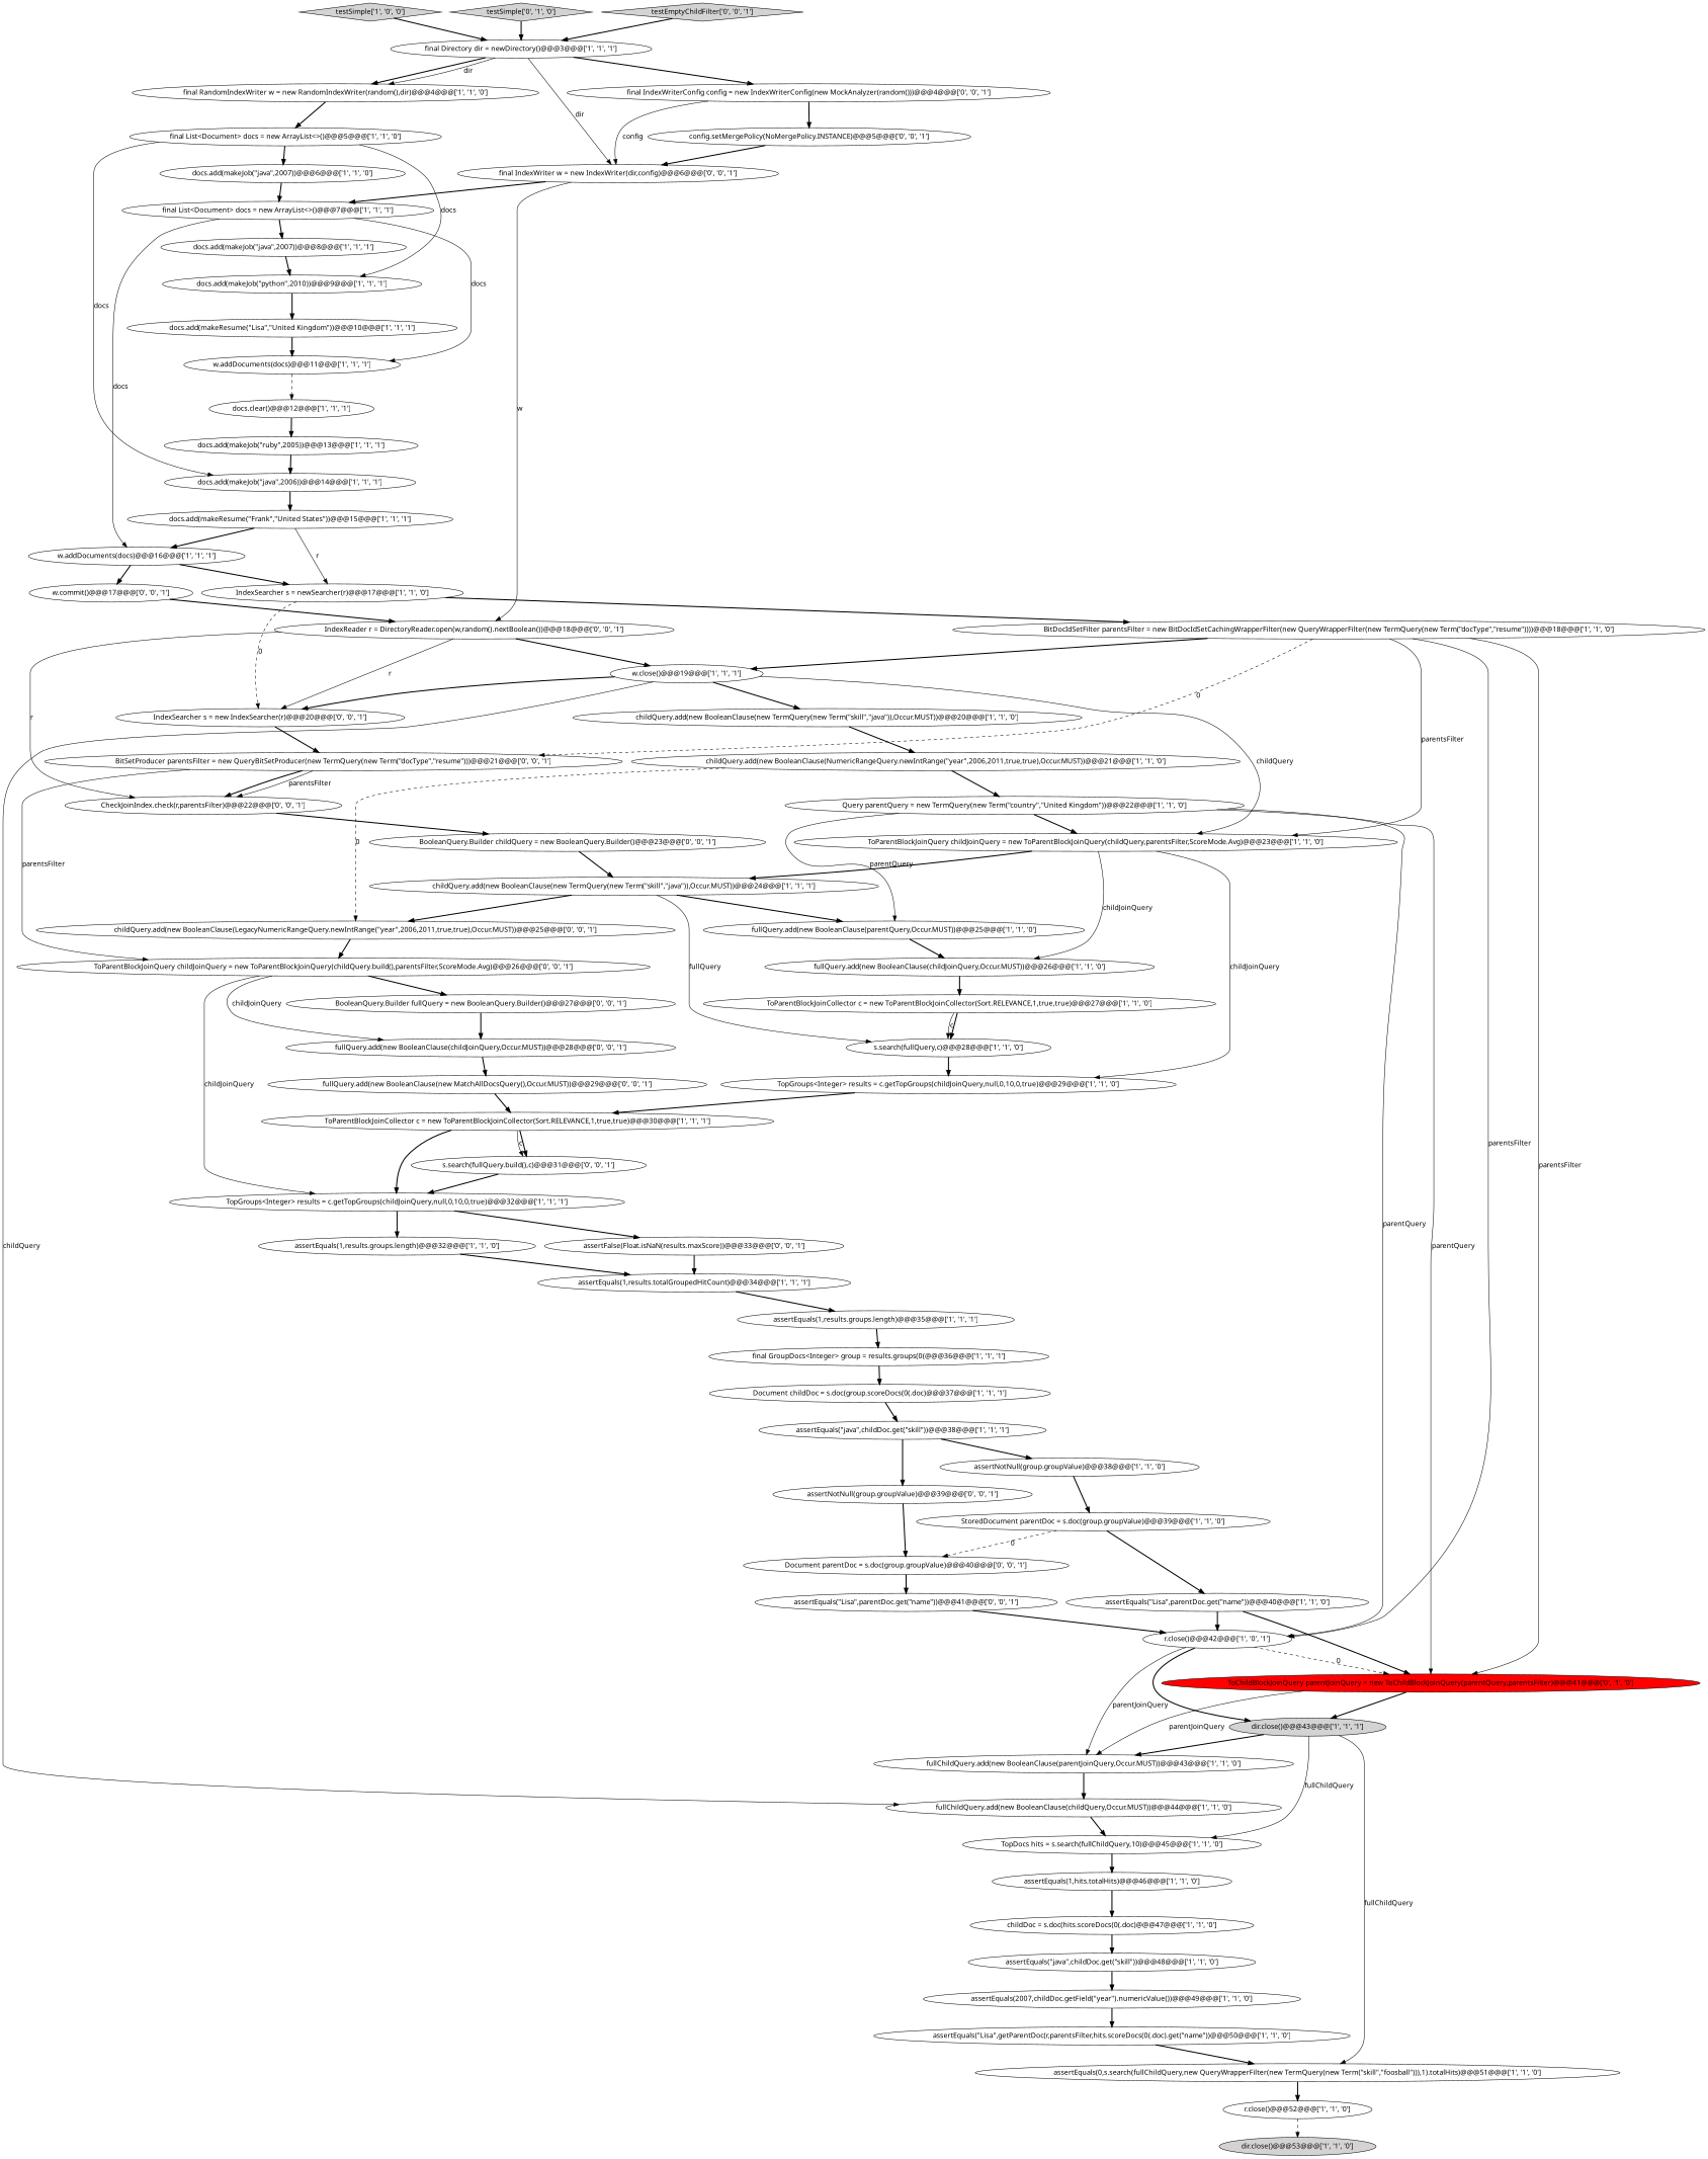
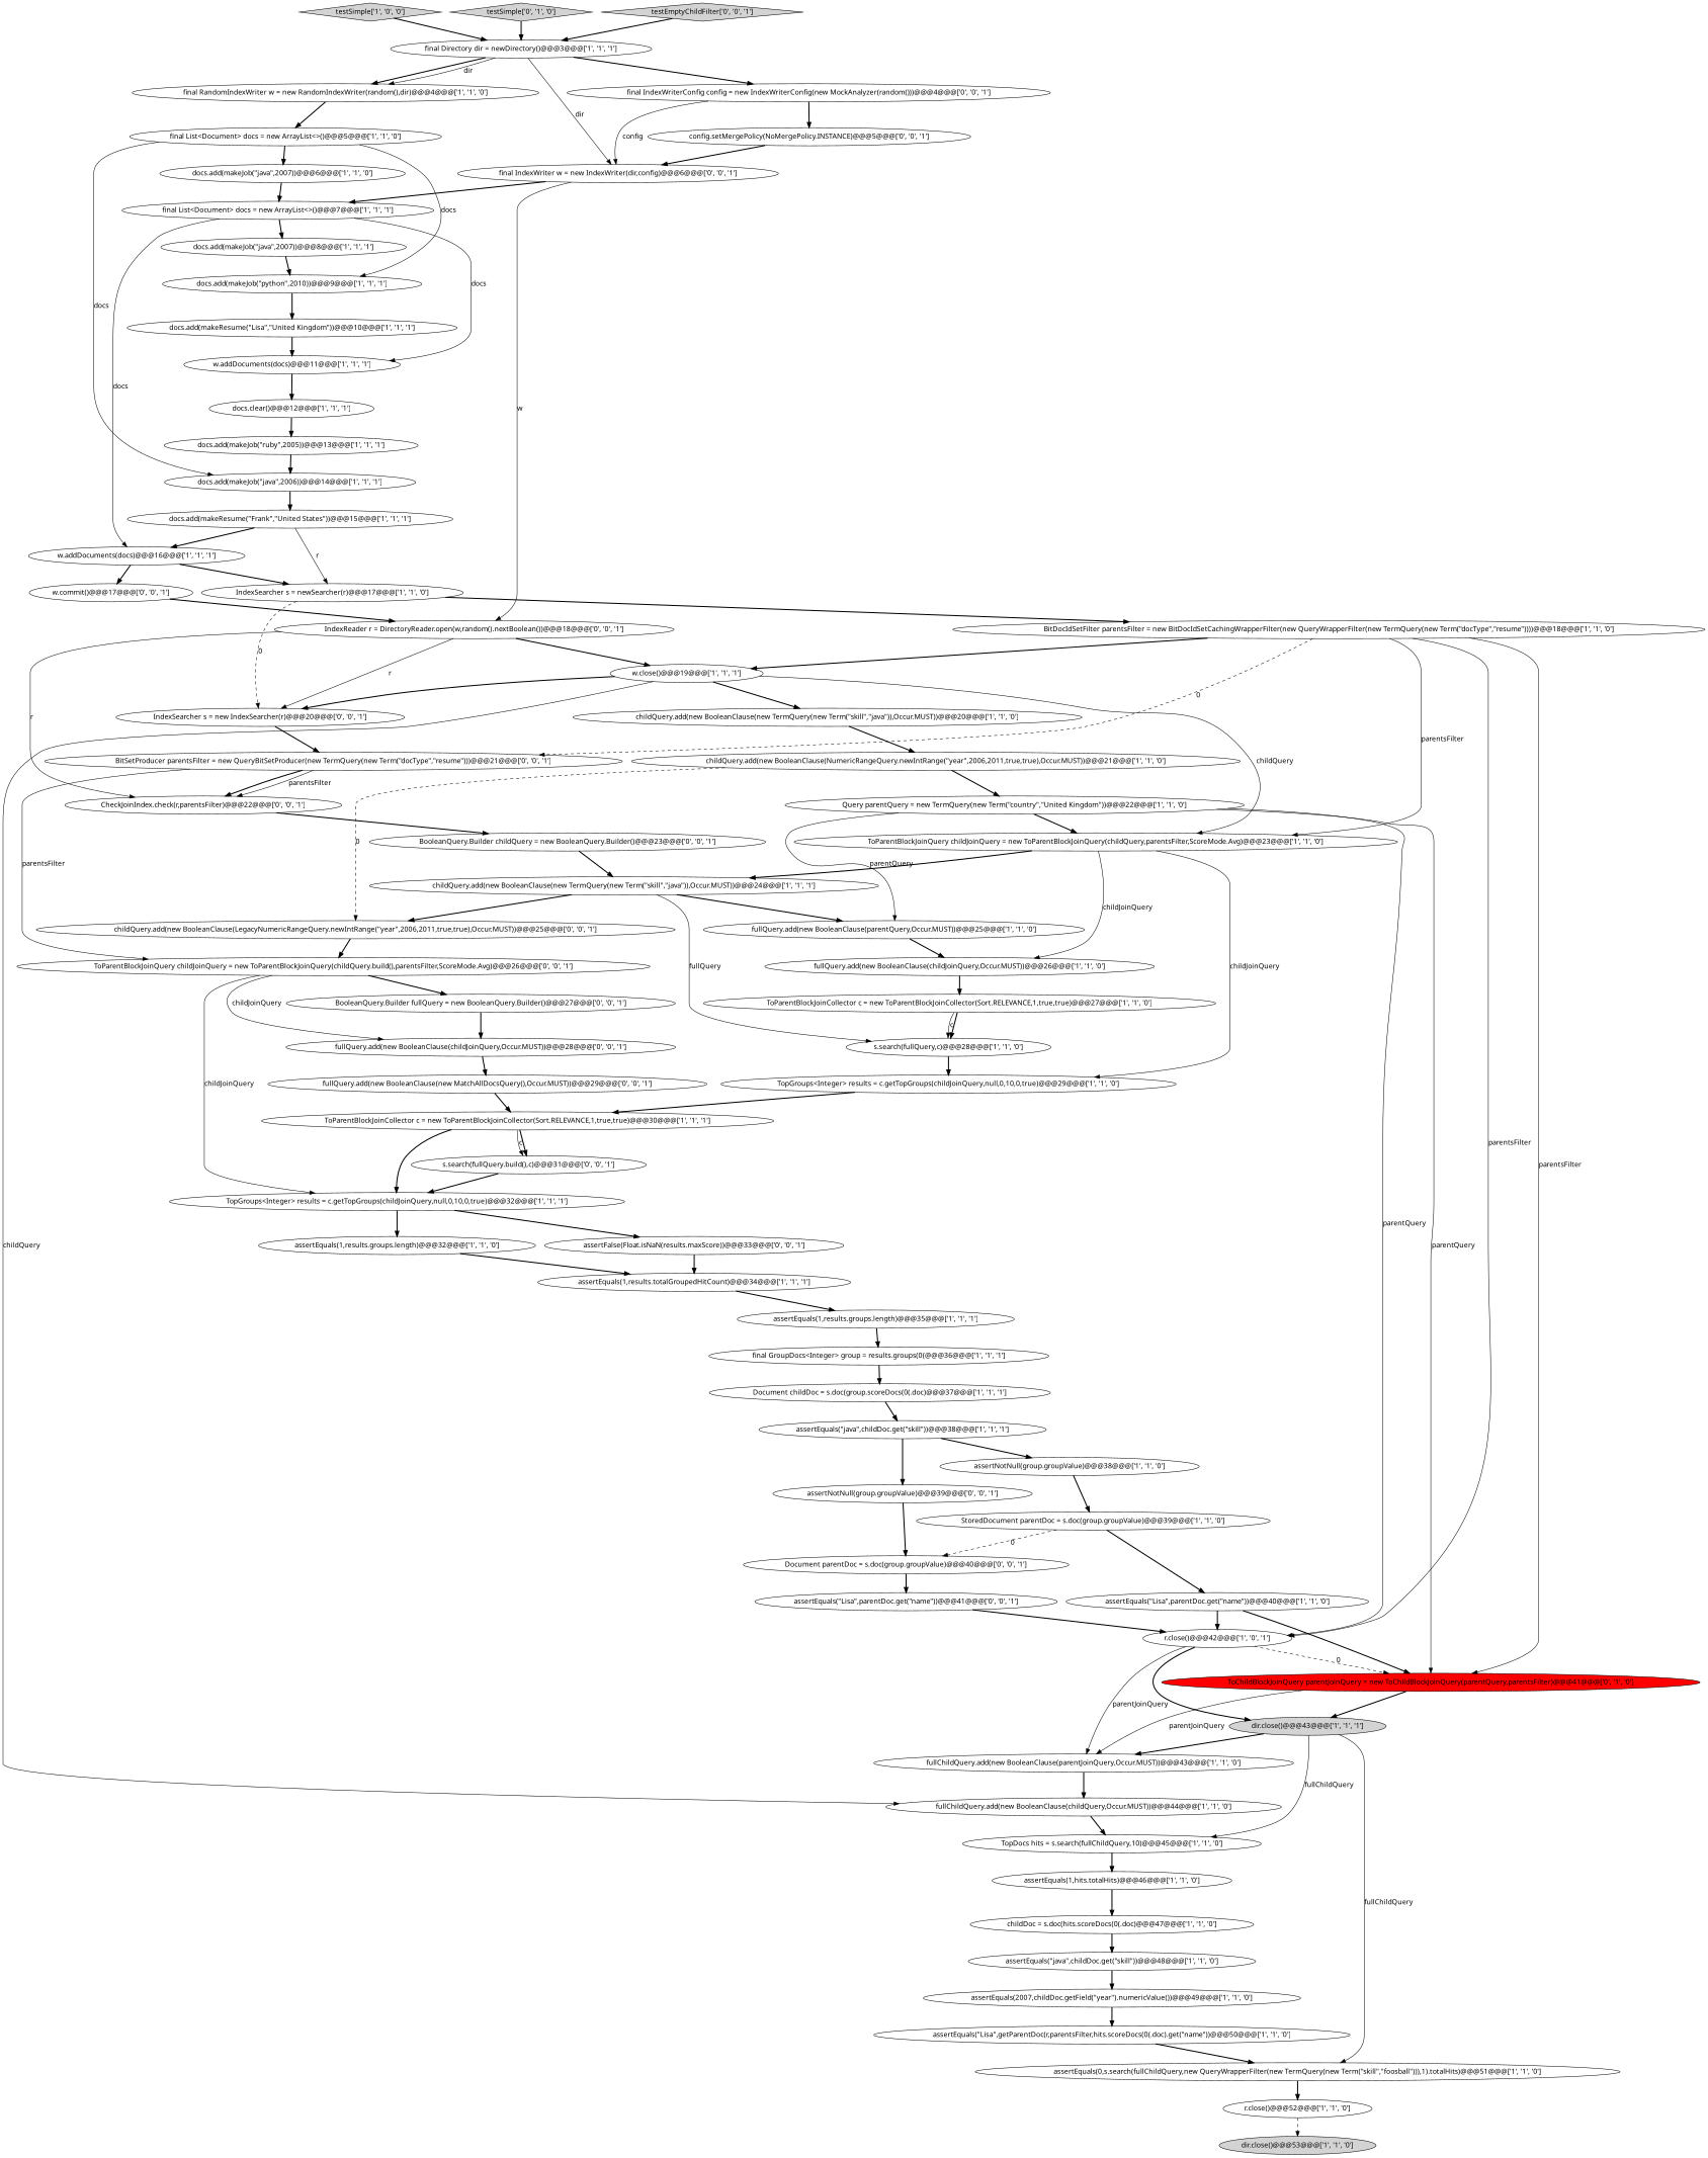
  digraph {
    fontname="Noto Sans"
    node [fillcolor=white fontname="Noto Sans" shape=ellipse style=filled]
    edge [fontname="Noto Sans" style=bold]
    n1 [label="docs.add(makeJob(\"java\",2007))@@@8@@@['1', '1', '1']"]
    n2 [label="docs.add(makeJob(\"python\",2010))@@@9@@@['1', '1', '1']"]
    n3 [label="docs.add(makeResume(\"Lisa\",\"United Kingdom\"))@@@10@@@['1', '1', '1']"]
    n4 [label="IndexSearcher s = newSearcher(r)@@@17@@@['1', '1', '0']"]
    n5 [label="BitDocIdSetFilter parentsFilter = new BitDocIdSetCachingWrapperFilter(new QueryWrapperFilter(new TermQuery(new Term(\"docType\",\"resume\"))))@@@18@@@['1', '1', '0']"]
    n6 [label="IndexSearcher s = new IndexSearcher(r)@@@20@@@['0', '0', '1']"]
    n7 [label="w.close()@@@19@@@['1', '1', '1']"]
    n8 [label="ToParentBlockJoinQuery childJoinQuery = new ToParentBlockJoinQuery(childQuery,parentsFilter,ScoreMode.Avg)@@@23@@@['1', '1', '0']"]
    n9 [fillcolor=red label="ToChildBlockJoinQuery parentJoinQuery = new ToChildBlockJoinQuery(parentQuery,parentsFilter)@@@41@@@['0', '1', '0']"]
    n10 [label="BitSetProducer parentsFilter = new QueryBitSetProducer(new TermQuery(new Term(\"docType\",\"resume\")))@@@21@@@['0', '0', '1']"]
    n11 [label="r.close()@@@42@@@['1', '0', '1']"]
    n12 [label="w.addDocuments(docs)@@@11@@@['1', '1', '1']"]
    n13 [label="docs.clear()@@@12@@@['1', '1', '1']"]
    n14 [label="docs.add(makeJob(\"ruby\",2005))@@@13@@@['1', '1', '1']"]
    n15 [label="fullQuery.add(new BooleanClause(new MatchAllDocsQuery(),Occur.MUST))@@@29@@@['0', '0', '1']"]
    n16 [label="ToParentBlockJoinCollector c = new ToParentBlockJoinCollector(Sort.RELEVANCE,1,true,true)@@@30@@@['1', '1', '1']"]
    n17 [label="s.search(fullQuery.build(),c)@@@31@@@['0', '0', '1']"]
    n18 [label="TopGroups<Integer> results = c.getTopGroups(childJoinQuery,null,0,10,0,true)@@@32@@@['1', '1', '1']"]
    n19 [label="w.commit()@@@17@@@['0', '0', '1']"]
    n20 [label="IndexReader r = DirectoryReader.open(w,random().nextBoolean())@@@18@@@['0', '0', '1']"]
    n21 [label="CheckJoinIndex.check(r,parentsFilter)@@@22@@@['0', '0', '1']"]
    n22 [label="assertEquals(1,hits.totalHits)@@@46@@@['1', '1', '0']"]
    n23 [label="childDoc = s.doc(hits.scoreDocs(0(.doc)@@@47@@@['1', '1', '0']"]
    n24 [label="assertEquals(\"java\",childDoc.get(\"skill\"))@@@48@@@['1', '1', '0']"]
    n25 [label="childQuery.add(new BooleanClause(NumericRangeQuery.newIntRange(\"year\",2006,2011,true,true),Occur.MUST))@@@21@@@['1', '1', '0']"]
    n26 [label="Query parentQuery = new TermQuery(new Term(\"country\",\"United Kingdom\"))@@@22@@@['1', '1', '0']"]
    n27 [label="childQuery.add(new BooleanClause(LegacyNumericRangeQuery.newIntRange(\"year\",2006,2011,true,true),Occur.MUST))@@@25@@@['0', '0', '1']"]
    n28 [label="fullQuery.add(new BooleanClause(parentQuery,Occur.MUST))@@@25@@@['1', '1', '0']"]
    n29 [label="ToParentBlockJoinQuery childJoinQuery = new ToParentBlockJoinQuery(childQuery.build(),parentsFilter,ScoreMode.Avg)@@@26@@@['0', '0', '1']"]
    n30 [label="assertNotNull(group.groupValue)@@@38@@@['1', '1', '0']"]
    n31 [label="StoredDocument parentDoc = s.doc(group.groupValue)@@@39@@@['1', '1', '0']"]
    n32 [label="assertEquals(\"Lisa\",parentDoc.get(\"name\"))@@@40@@@['1', '1', '0']"]
    n33 [label="Document parentDoc = s.doc(group.groupValue)@@@40@@@['0', '0', '1']"]
    n34 [label="fullChildQuery.add(new BooleanClause(childQuery,Occur.MUST))@@@44@@@['1', '1', '0']"]
    n35 [label="childQuery.add(new BooleanClause(new TermQuery(new Term(\"skill\",\"java\")),Occur.MUST))@@@20@@@['1', '1', '0']"]
    n36 [label="TopGroups<Integer> results = c.getTopGroups(childJoinQuery,null,0,10,0,true)@@@29@@@['1', '1', '0']"]
    n37 [label="childQuery.add(new BooleanClause(new TermQuery(new Term(\"skill\",\"java\")),Occur.MUST))@@@24@@@['1', '1', '1']"]
    n38 [label="fullQuery.add(new BooleanClause(childJoinQuery,Occur.MUST))@@@26@@@['1', '1', '0']"]
    n39 [label="TopDocs hits = s.search(fullChildQuery,10)@@@45@@@['1', '1', '0']"]
    n40 [label="final IndexWriter w = new IndexWriter(dir,config)@@@6@@@['0', '0', '1']"]
    n41 [label="final List<Document> docs = new ArrayList<>()@@@7@@@['1', '1', '1']"]
    n42 [label="w.addDocuments(docs)@@@16@@@['1', '1', '1']"]
    n43 [fillcolor=lightgray label="dir.close()@@@43@@@['1', '1', '1']"]
    n44 [label="assertEquals(0,s.search(fullChildQuery,new QueryWrapperFilter(new TermQuery(new Term(\"skill\",\"foosball\"))),1).totalHits)@@@51@@@['1', '1', '0']"]
    n45 [label="fullChildQuery.add(new BooleanClause(parentJoinQuery,Occur.MUST))@@@43@@@['1', '1', '0']"]
    n46 [label="r.close()@@@52@@@['1', '1', '0']"]
    n47 [label="docs.add(makeJob(\"java\",2006))@@@14@@@['1', '1', '1']"]
    n48 [label="docs.add(makeResume(\"Frank\",\"United States\"))@@@15@@@['1', '1', '1']"]
    n49 [label="assertEquals(1,results.groups.length)@@@32@@@['1', '1', '0']"]
    n50 [label="assertEquals(1,results.totalGroupedHitCount)@@@34@@@['1', '1', '1']"]
    n51 [label="assertEquals(1,results.groups.length)@@@35@@@['1', '1', '1']"]
    n52 [label="assertFalse(Float.isNaN(results.maxScore))@@@33@@@['0', '0', '1']"]
    n53 [label="assertEquals(\"Lisa\",parentDoc.get(\"name\"))@@@41@@@['0', '0', '1']"]
    n54 [label="final GroupDocs<Integer> group = results.groups(0(@@@36@@@['1', '1', '1']"]
    n55 [label="Document childDoc = s.doc(group.scoreDocs(0(.doc)@@@37@@@['1', '1', '1']"]
    n56 [label="assertEquals(\"java\",childDoc.get(\"skill\"))@@@38@@@['1', '1', '1']"]
    n57 [label="final List<Document> docs = new ArrayList<>()@@@5@@@['1', '1', '0']"]
    n58 [label="docs.add(makeJob(\"java\",2007))@@@6@@@['1', '1', '0']"]
    n59 [label="s.search(fullQuery,c)@@@28@@@['1', '1', '0']"]
    n60 [label="ToParentBlockJoinCollector c = new ToParentBlockJoinCollector(Sort.RELEVANCE,1,true,true)@@@27@@@['1', '1', '0']"]
    n61 [fillcolor=lightgray label="testSimple['1', '0', '0']" shape=diamond]
    n62 [label="final Directory dir = newDirectory()@@@3@@@['1', '1', '1']"]
    n63 [label="final RandomIndexWriter w = new RandomIndexWriter(random(),dir)@@@4@@@['1', '1', '0']"]
    n64 [label="final IndexWriterConfig config = new IndexWriterConfig(new MockAnalyzer(random()))@@@4@@@['0', '0', '1']"]
    n65 [label="config.setMergePolicy(NoMergePolicy.INSTANCE)@@@5@@@['0', '0', '1']"]
    n66 [label="assertEquals(2007,childDoc.getField(\"year\").numericValue())@@@49@@@['1', '1', '0']"]
    n67 [label="assertEquals(\"Lisa\",getParentDoc(r,parentsFilter,hits.scoreDocs(0(.doc).get(\"name\"))@@@50@@@['1', '1', '0']"]
    n68 [fillcolor=lightgray label="dir.close()@@@53@@@['1', '1', '0']"]
    n69 [fillcolor=lightgray label="testSimple['0', '1', '0']" shape=diamond]
    n70 [label="BooleanQuery.Builder childQuery = new BooleanQuery.Builder()@@@23@@@['0', '0', '1']"]
    n71 [label="BooleanQuery.Builder fullQuery = new BooleanQuery.Builder()@@@27@@@['0', '0', '1']"]
    n72 [label="fullQuery.add(new BooleanClause(childJoinQuery,Occur.MUST))@@@28@@@['0', '0', '1']"]
    n73 [label="assertNotNull(group.groupValue)@@@39@@@['0', '0', '1']"]
    n74 [fillcolor=lightgray label="testEmptyChildFilter['0', '0', '1']" shape=diamond]
    n1 -> n2
    n2 -> n3
    n3 -> n12
    n4 -> n5
    n4 -> n6 [label=0 style=dashed]
    n5 -> n7
    n5 -> n8 [label=parentsFilter style=solid]
    n5 -> n9 [label=parentsFilter style=solid]
    n5 -> n10 [label=0 style=dashed]
    n5 -> n11 [label=parentsFilter style=solid]
    n6 -> n10
    n7 -> n6
    n7 -> n8 [label=childQuery style=solid]
    n7 -> n34 [label=childQuery style=solid]
    n7 -> n35
    n8 -> n36 [label=childJoinQuery style=solid]
    n8 -> n37
    n8 -> n38 [label=childJoinQuery style=solid]
    n9 -> n43
    n9 -> n45 [label=parentJoinQuery style=solid]
    n10 -> n21
    n10 -> n21 [label=parentsFilter style=solid]
    n10 -> n29 [label=parentsFilter style=solid]
    n11 -> n9 [label=0 style=dashed]
    n11 -> n43
    n11 -> n45 [label=parentJoinQuery style=solid]
-   n12 -> n13 [style=dashed]
+   n12 -> n13
    n13 -> n14
    n14 -> n47
    n15 -> n16
    n16 -> n17
    n16 -> n17 [label=c style=solid]
    n16 -> n18
    n17 -> n18
    n18 -> n49
    n18 -> n52
    n19 -> n20
    n20 -> n6 [label=r style=solid]
    n20 -> n7
    n20 -> n21 [label=r style=solid]
    n21 -> n70
    n22 -> n23
    n23 -> n24
    n24 -> n66
    n25 -> n26
    n25 -> n27 [label=0 style=dashed]
    n26 -> n8
    n26 -> n9 [label=parentQuery style=solid]
    n26 -> n11 [label=parentQuery style=solid]
    n26 -> n28 [label=parentQuery style=solid]
    n27 -> n29
    n28 -> n38
    n29 -> n18 [label=childJoinQuery style=solid]
    n29 -> n71
    n29 -> n72 [label=childJoinQuery style=solid]
    n30 -> n31
    n31 -> n32
    n31 -> n33 [label=0 style=dashed]
    n32 -> n9
    n32 -> n11
    n33 -> n53
    n34 -> n39
    n35 -> n25
    n36 -> n16
    n37 -> n27
    n37 -> n28
    n37 -> n59 [label=fullQuery style=solid]
    n38 -> n60
    n39 -> n22
    n40 -> n20 [label=w style=solid]
    n40 -> n41
    n41 -> n1
    n41 -> n12 [label=docs style=solid]
    n41 -> n42 [label=docs style=solid]
    n42 -> n4
    n42 -> n19
    n43 -> n39 [label=fullChildQuery style=solid]
    n43 -> n44 [label=fullChildQuery style=solid]
    n43 -> n45
    n44 -> n46
    n45 -> n34
    n46 -> n68 [style=dashed]
    n47 -> n48
    n48 -> n4 [label=r style=solid]
    n48 -> n42
    n49 -> n50
    n50 -> n51
    n51 -> n54
    n52 -> n50
    n53 -> n11
    n54 -> n55
    n55 -> n56
    n56 -> n30
    n56 -> n73
    n57 -> n2 [label=docs style=solid]
    n57 -> n47 [label=docs style=solid]
    n57 -> n58
    n58 -> n41
    n59 -> n36
    n60 -> n59
    n60 -> n59 [label=c style=solid]
    n61 -> n62
    n62 -> n40 [label=dir style=solid]
    n62 -> n63
    n62 -> n63 [label=dir style=solid]
    n62 -> n64
    n63 -> n57
    n64 -> n40 [label=config style=solid]
    n64 -> n65
    n65 -> n40
    n66 -> n67
    n67 -> n44
    n69 -> n62
    n70 -> n37
    n71 -> n72
    n72 -> n15
    n73 -> n33
    n74 -> n62
  }
